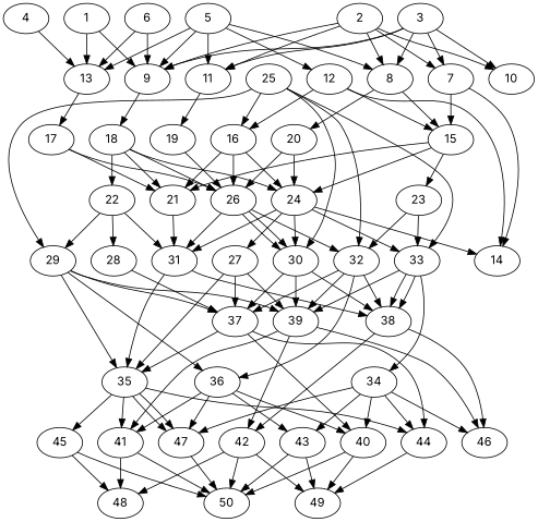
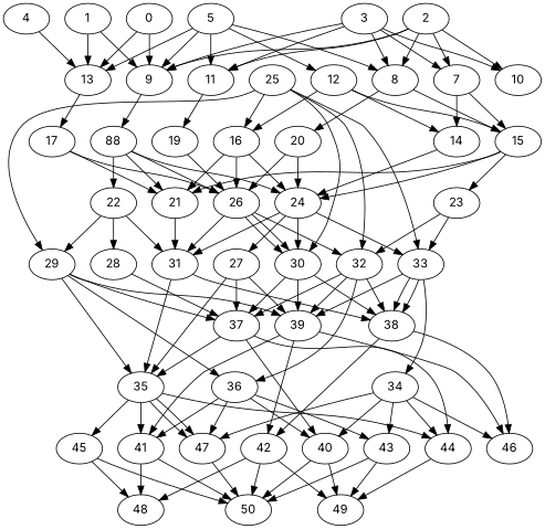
  digraph {
    fontname=Inter
    node [alpha=0.04 fontname=Inter]
    edge [fontname=Inter]
    1 [expect_size=20655104]
    9 [alpha=0.09 expect_size=22843392]
    13 [alpha=0.05 expect_size=50120704]
-   18 [alpha=0.05 expect_size=39796736]
+   18 [alpha=0.05 expect_size=39796736 label=88]
    17 [alpha=0.20 expect_size=52236288]
    24 [alpha=0.14 expect_size=45228032]
    21 [alpha=0.07 expect_size=29923328]
    26 [alpha=0.17 expect_size=21129216]
    22 [alpha=0.15 expect_size=46659584]
    2 [alpha=0.02 expect_size=40657920]
    7 [alpha=0.15 expect_size=24730624]
    8 [alpha=0.01 expect_size=41762816]
    10 [alpha=0.06 expect_size=48031744]
    11 [alpha=0.07 expect_size=36092928]
    14 [expect_size=45932544]
    15 [alpha=0.06 expect_size=28039168]
    20 [alpha=0.13 expect_size=15179776]
    19 [alpha=0.06 expect_size=41681920]
    23 [alpha=0.08 expect_size=34062336]
    3 [alpha=0.18 expect_size=14718976]
    4 [alpha=0.12 expect_size=36071424]
    5 [alpha=0.11 expect_size=14695424]
    12 [alpha=0.15 expect_size=46070784]
    16 [alpha=0.03 expect_size=7754752]
-   6 [alpha=0.19 expect_size=11572224]
+   6 [alpha=0.19 expect_size=11572224 label=0]
    31 [alpha=0.14 expect_size=37478400]
    33 [alpha=0.18 expect_size=42632192]
    27 [alpha=0.17 expect_size=28334080]
    30 [alpha=0.19 expect_size=6913024]
    32 [alpha=0.06 expect_size=6121472]
    29 [alpha=0.17 expect_size=40573952]
    28 [alpha=0.14 expect_size=27754496]
    25 [expect_size=7116800]
    35 [expect_size=48211968]
    38 [alpha=0.17 expect_size=42947584]
    39 [alpha=0.06 expect_size=27804672]
    34 [alpha=0.06 expect_size=14928896]
    37 [alpha=0.03 expect_size=49312768]
    36 [expect_size=10377216]
    44 [alpha=0.09 expect_size=15433728]
    47 [alpha=0.07 expect_size=49084416]
    41 [alpha=0.03 expect_size=19588096]
    45 [alpha=0.01 expect_size=30087168]
    46 [alpha=0.19 expect_size=40466432]
    42 [alpha=0.05 expect_size=5782528]
    40 [alpha=0.19 expect_size=21483520]
    43 [alpha=0.19 expect_size=20895744]
    49 [alpha=0.17 expect_size=47826944]
    50 [alpha=0.10 expect_size=14574592]
    48 [expect_size=8562688]
    1 -> 9
    1 -> 13
    9 -> 18
    13 -> 17
    18 -> 24
    18 -> 21
    18 -> 26
    18 -> 22
    17 -> 21
    17 -> 26
    24 -> 31
    24 -> 33
    24 -> 27
    24 -> 30
    21 -> 31
    26 -> 31
    26 -> 30
    26 -> 30
    26 -> 32
    22 -> 31
    22 -> 29
    22 -> 28
    2 -> 9
    2 -> 7
    2 -> 8
    2 -> 10
    2 -> 11
    7 -> 14
    7 -> 15
    8 -> 15
    8 -> 20
    11 -> 19
-   24 -> 14
+   14 -> 24
    15 -> 24
    15 -> 21
    15 -> 23
    20 -> 24
    20 -> 26
    19 -> 26
    23 -> 33
    23 -> 32
    3 -> 9
    3 -> 7
    3 -> 8
    3 -> 10
    3 -> 11
    4 -> 13
    5 -> 9
    5 -> 13
    5 -> 8
    5 -> 11
    5 -> 12
    12 -> 14
    12 -> 15
    12 -> 16
    16 -> 24
    16 -> 21
    16 -> 26
    6 -> 9
    6 -> 13
    31 -> 35
    31 -> 38
    33 -> 38
    33 -> 38
    33 -> 39
    33 -> 34
    27 -> 35
    27 -> 39
    27 -> 37
    30 -> 38
    30 -> 39
    30 -> 37
    32 -> 38
    32 -> 39
    32 -> 37
    32 -> 36
    29 -> 35
    29 -> 39
    29 -> 37
    29 -> 36
    28 -> 37
    25 -> 16
    25 -> 33
    25 -> 30
    25 -> 32
    25 -> 29
    35 -> 44
    35 -> 47
    35 -> 47
    35 -> 41
    35 -> 45
    38 -> 46
    38 -> 42
    39 -> 41
    39 -> 46
    39 -> 42
    34 -> 44
    34 -> 47
    34 -> 46
    34 -> 40
    34 -> 43
    37 -> 35
    37 -> 44
    37 -> 40
    36 -> 47
    36 -> 41
    36 -> 40
    36 -> 43
    44 -> 49
    47 -> 50
    41 -> 50
    41 -> 48
    45 -> 50
    45 -> 48
    42 -> 49
    42 -> 50
    42 -> 48
    40 -> 49
    40 -> 50
    43 -> 49
    43 -> 50
  }
